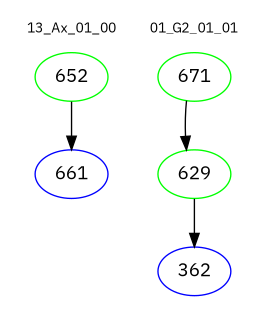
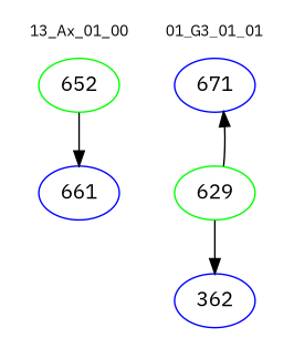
  digraph {
    fontname="IBM Plex Sans"
    node [color=blue fontname="IBM Plex Sans"]
    edge [color=black fontname="IBM Plex Sans"]
    n1 [color=green label=652]
    n2 [label=661]
-   n3 [color=green label=671]
+   n3 [label=671]
    n4 [color=green label=629]
    n5 [label=362]
    subgraph cluster_1 {
      color=white
      fontsize=10
      label="13_Ax_01_00"
      n1
      n2
    }
    subgraph cluster_2 {
      color=white
      fontsize=10
-     label="01_G2_01_01"
+     label="01_G3_01_01"
      n3
      n4
      n5
    }
    n1 -> n2
-   n3 -> n4
+   n4 -> n3
    n4 -> n5
  }
